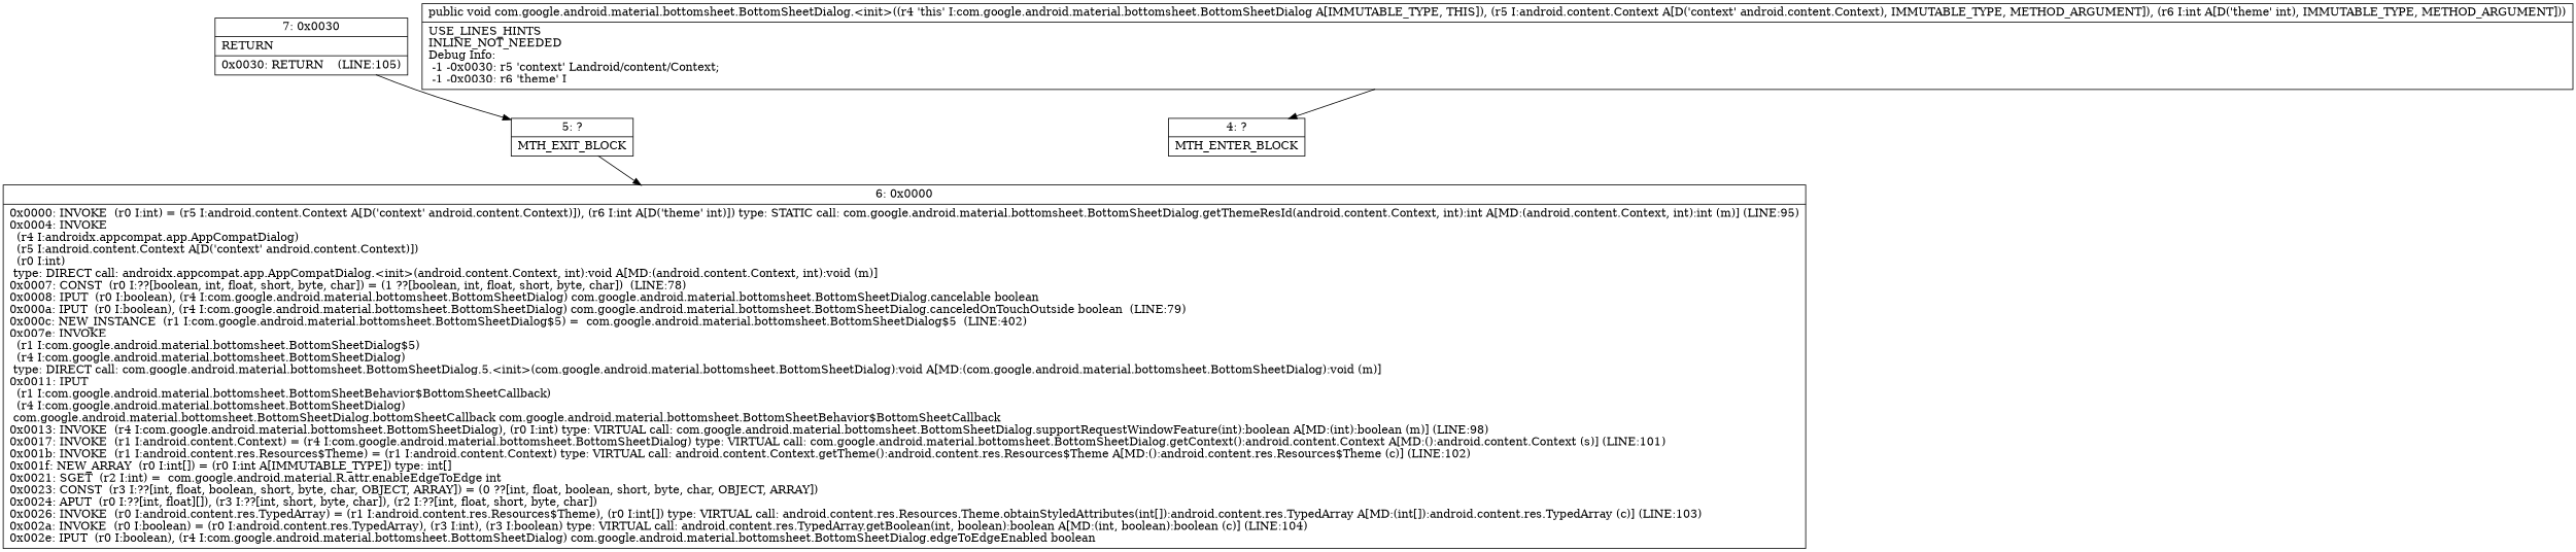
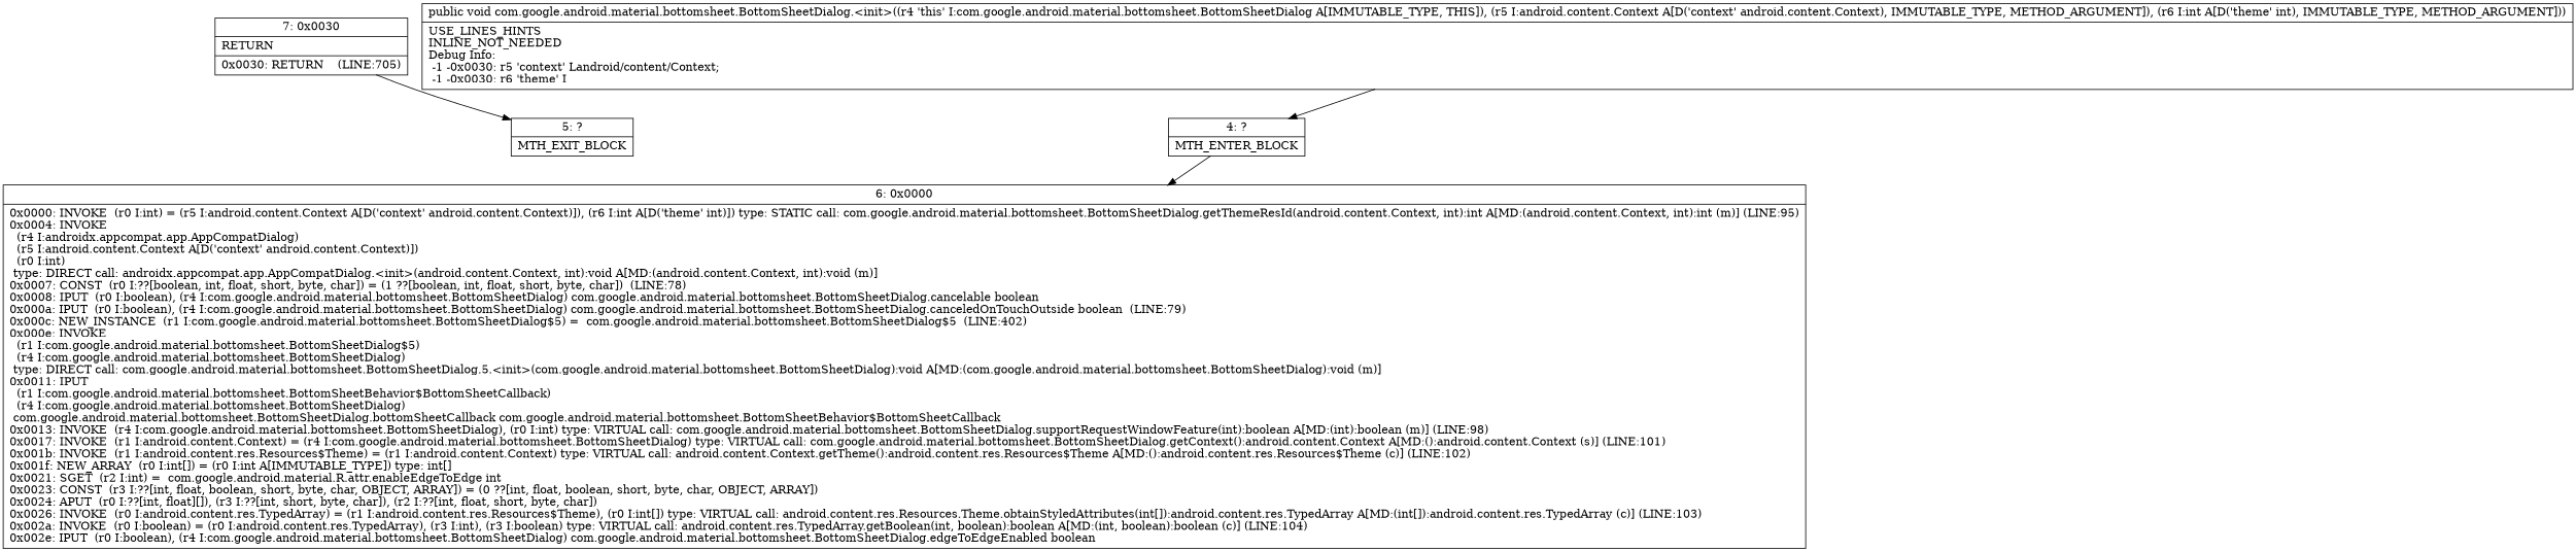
  digraph {
    node [shape=record]
    n1 [label="{4\:\ ?|MTH_ENTER_BLOCK\l}"]
-   n2 [label="{6\:\ 0x0000|0x0000: INVOKE  (r0 I:int) = (r5 I:android.content.Context A[D('context' android.content.Context)]), (r6 I:int A[D('theme' int)]) type: STATIC call: com.google.android.material.bottomsheet.BottomSheetDialog.getThemeResId(android.content.Context, int):int A[MD:(android.content.Context, int):int (m)] (LINE:95)\l0x0004: INVOKE  \l  (r4 I:androidx.appcompat.app.AppCompatDialog)\l  (r5 I:android.content.Context A[D('context' android.content.Context)])\l  (r0 I:int)\l type: DIRECT call: androidx.appcompat.app.AppCompatDialog.\<init\>(android.content.Context, int):void A[MD:(android.content.Context, int):void (m)]\l0x0007: CONST  (r0 I:??[boolean, int, float, short, byte, char]) = (1 ??[boolean, int, float, short, byte, char])  (LINE:78)\l0x0008: IPUT  (r0 I:boolean), (r4 I:com.google.android.material.bottomsheet.BottomSheetDialog) com.google.android.material.bottomsheet.BottomSheetDialog.cancelable boolean \l0x000a: IPUT  (r0 I:boolean), (r4 I:com.google.android.material.bottomsheet.BottomSheetDialog) com.google.android.material.bottomsheet.BottomSheetDialog.canceledOnTouchOutside boolean  (LINE:79)\l0x000c: NEW_INSTANCE  (r1 I:com.google.android.material.bottomsheet.BottomSheetDialog$5) =  com.google.android.material.bottomsheet.BottomSheetDialog$5  (LINE:402)\l0x007e: INVOKE  \l  (r1 I:com.google.android.material.bottomsheet.BottomSheetDialog$5)\l  (r4 I:com.google.android.material.bottomsheet.BottomSheetDialog)\l type: DIRECT call: com.google.android.material.bottomsheet.BottomSheetDialog.5.\<init\>(com.google.android.material.bottomsheet.BottomSheetDialog):void A[MD:(com.google.android.material.bottomsheet.BottomSheetDialog):void (m)]\l0x0011: IPUT  \l  (r1 I:com.google.android.material.bottomsheet.BottomSheetBehavior$BottomSheetCallback)\l  (r4 I:com.google.android.material.bottomsheet.BottomSheetDialog)\l com.google.android.material.bottomsheet.BottomSheetDialog.bottomSheetCallback com.google.android.material.bottomsheet.BottomSheetBehavior$BottomSheetCallback \l0x0013: INVOKE  (r4 I:com.google.android.material.bottomsheet.BottomSheetDialog), (r0 I:int) type: VIRTUAL call: com.google.android.material.bottomsheet.BottomSheetDialog.supportRequestWindowFeature(int):boolean A[MD:(int):boolean (m)] (LINE:98)\l0x0017: INVOKE  (r1 I:android.content.Context) = (r4 I:com.google.android.material.bottomsheet.BottomSheetDialog) type: VIRTUAL call: com.google.android.material.bottomsheet.BottomSheetDialog.getContext():android.content.Context A[MD:():android.content.Context (s)] (LINE:101)\l0x001b: INVOKE  (r1 I:android.content.res.Resources$Theme) = (r1 I:android.content.Context) type: VIRTUAL call: android.content.Context.getTheme():android.content.res.Resources$Theme A[MD:():android.content.res.Resources$Theme (c)] (LINE:102)\l0x001f: NEW_ARRAY  (r0 I:int[]) = (r0 I:int A[IMMUTABLE_TYPE]) type: int[] \l0x0021: SGET  (r2 I:int) =  com.google.android.material.R.attr.enableEdgeToEdge int \l0x0023: CONST  (r3 I:??[int, float, boolean, short, byte, char, OBJECT, ARRAY]) = (0 ??[int, float, boolean, short, byte, char, OBJECT, ARRAY]) \l0x0024: APUT  (r0 I:??[int, float][]), (r3 I:??[int, short, byte, char]), (r2 I:??[int, float, short, byte, char]) \l0x0026: INVOKE  (r0 I:android.content.res.TypedArray) = (r1 I:android.content.res.Resources$Theme), (r0 I:int[]) type: VIRTUAL call: android.content.res.Resources.Theme.obtainStyledAttributes(int[]):android.content.res.TypedArray A[MD:(int[]):android.content.res.TypedArray (c)] (LINE:103)\l0x002a: INVOKE  (r0 I:boolean) = (r0 I:android.content.res.TypedArray), (r3 I:int), (r3 I:boolean) type: VIRTUAL call: android.content.res.TypedArray.getBoolean(int, boolean):boolean A[MD:(int, boolean):boolean (c)] (LINE:104)\l0x002e: IPUT  (r0 I:boolean), (r4 I:com.google.android.material.bottomsheet.BottomSheetDialog) com.google.android.material.bottomsheet.BottomSheetDialog.edgeToEdgeEnabled boolean \l}"]
-   n3 [label="{7\:\ 0x0030|RETURN\l|0x0030: RETURN    (LINE:105)\l}"]
+   n2 [label="{6\:\ 0x0000|0x0000: INVOKE  (r0 I:int) = (r5 I:android.content.Context A[D('context' android.content.Context)]), (r6 I:int A[D('theme' int)]) type: STATIC call: com.google.android.material.bottomsheet.BottomSheetDialog.getThemeResId(android.content.Context, int):int A[MD:(android.content.Context, int):int (m)] (LINE:95)\l0x0004: INVOKE  \l  (r4 I:androidx.appcompat.app.AppCompatDialog)\l  (r5 I:android.content.Context A[D('context' android.content.Context)])\l  (r0 I:int)\l type: DIRECT call: androidx.appcompat.app.AppCompatDialog.\<init\>(android.content.Context, int):void A[MD:(android.content.Context, int):void (m)]\l0x0007: CONST  (r0 I:??[boolean, int, float, short, byte, char]) = (1 ??[boolean, int, float, short, byte, char])  (LINE:78)\l0x0008: IPUT  (r0 I:boolean), (r4 I:com.google.android.material.bottomsheet.BottomSheetDialog) com.google.android.material.bottomsheet.BottomSheetDialog.cancelable boolean \l0x000a: IPUT  (r0 I:boolean), (r4 I:com.google.android.material.bottomsheet.BottomSheetDialog) com.google.android.material.bottomsheet.BottomSheetDialog.canceledOnTouchOutside boolean  (LINE:79)\l0x000c: NEW_INSTANCE  (r1 I:com.google.android.material.bottomsheet.BottomSheetDialog$5) =  com.google.android.material.bottomsheet.BottomSheetDialog$5  (LINE:402)\l0x000e: INVOKE  \l  (r1 I:com.google.android.material.bottomsheet.BottomSheetDialog$5)\l  (r4 I:com.google.android.material.bottomsheet.BottomSheetDialog)\l type: DIRECT call: com.google.android.material.bottomsheet.BottomSheetDialog.5.\<init\>(com.google.android.material.bottomsheet.BottomSheetDialog):void A[MD:(com.google.android.material.bottomsheet.BottomSheetDialog):void (m)]\l0x0011: IPUT  \l  (r1 I:com.google.android.material.bottomsheet.BottomSheetBehavior$BottomSheetCallback)\l  (r4 I:com.google.android.material.bottomsheet.BottomSheetDialog)\l com.google.android.material.bottomsheet.BottomSheetDialog.bottomSheetCallback com.google.android.material.bottomsheet.BottomSheetBehavior$BottomSheetCallback \l0x0013: INVOKE  (r4 I:com.google.android.material.bottomsheet.BottomSheetDialog), (r0 I:int) type: VIRTUAL call: com.google.android.material.bottomsheet.BottomSheetDialog.supportRequestWindowFeature(int):boolean A[MD:(int):boolean (m)] (LINE:98)\l0x0017: INVOKE  (r1 I:android.content.Context) = (r4 I:com.google.android.material.bottomsheet.BottomSheetDialog) type: VIRTUAL call: com.google.android.material.bottomsheet.BottomSheetDialog.getContext():android.content.Context A[MD:():android.content.Context (s)] (LINE:101)\l0x001b: INVOKE  (r1 I:android.content.res.Resources$Theme) = (r1 I:android.content.Context) type: VIRTUAL call: android.content.Context.getTheme():android.content.res.Resources$Theme A[MD:():android.content.res.Resources$Theme (c)] (LINE:102)\l0x001f: NEW_ARRAY  (r0 I:int[]) = (r0 I:int A[IMMUTABLE_TYPE]) type: int[] \l0x0021: SGET  (r2 I:int) =  com.google.android.material.R.attr.enableEdgeToEdge int \l0x0023: CONST  (r3 I:??[int, float, boolean, short, byte, char, OBJECT, ARRAY]) = (0 ??[int, float, boolean, short, byte, char, OBJECT, ARRAY]) \l0x0024: APUT  (r0 I:??[int, float][]), (r3 I:??[int, short, byte, char]), (r2 I:??[int, float, short, byte, char]) \l0x0026: INVOKE  (r0 I:android.content.res.TypedArray) = (r1 I:android.content.res.Resources$Theme), (r0 I:int[]) type: VIRTUAL call: android.content.res.Resources.Theme.obtainStyledAttributes(int[]):android.content.res.TypedArray A[MD:(int[]):android.content.res.TypedArray (c)] (LINE:103)\l0x002a: INVOKE  (r0 I:boolean) = (r0 I:android.content.res.TypedArray), (r3 I:int), (r3 I:boolean) type: VIRTUAL call: android.content.res.TypedArray.getBoolean(int, boolean):boolean A[MD:(int, boolean):boolean (c)] (LINE:104)\l0x002e: IPUT  (r0 I:boolean), (r4 I:com.google.android.material.bottomsheet.BottomSheetDialog) com.google.android.material.bottomsheet.BottomSheetDialog.edgeToEdgeEnabled boolean \l}"]
+   n3 [label="{7\:\ 0x0030|RETURN\l|0x0030: RETURN    (LINE:705)\l}"]
    n4 [label="{5\:\ ?|MTH_EXIT_BLOCK\l}"]
    n5 [label="{public void com.google.android.material.bottomsheet.BottomSheetDialog.\<init\>((r4 'this' I:com.google.android.material.bottomsheet.BottomSheetDialog A[IMMUTABLE_TYPE, THIS]), (r5 I:android.content.Context A[D('context' android.content.Context), IMMUTABLE_TYPE, METHOD_ARGUMENT]), (r6 I:int A[D('theme' int), IMMUTABLE_TYPE, METHOD_ARGUMENT]))  | USE_LINES_HINTS\lINLINE_NOT_NEEDED\lDebug Info:\l  \-1 \-0x0030: r5 'context' Landroid\/content\/Context;\l  \-1 \-0x0030: r6 'theme' I\l}"]
-   n4 -> n2
+   n1 -> n2
    n3 -> n4
    n5 -> n1
  }
